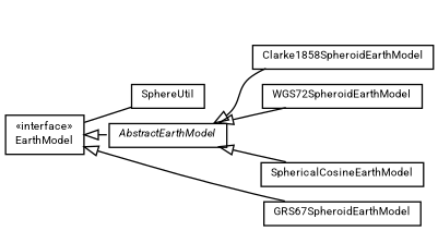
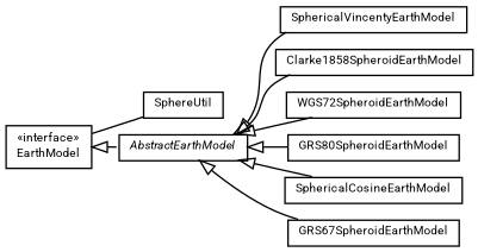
  digraph {
    nodesep=0.15
    rankdir=LR
    ranksep=0.25
    node [fontcolor=black fontname=Roboto fontsize=8 margin=0 shape=plaintext]
    edge [color=black fontname=Roboto fontsize=7 labelfontname=Roboto labelfontsize=7 weight=10 arrowtail=empty dir=back]
    n1 [height=0 label=<<table title="de.lmu.ifi.dbs.elki.math.geodesy.SphereUtil" border="0" cellborder="1" cellspacing="0" cellpadding="2" href="SphereUtil.html" target="_parent"> 		<tr><td><table border="0" cellspacing="0" cellpadding="1"> 		<tr><td align="center" balign="center"> <font face="Roboto">SphereUtil</font> </td></tr> 		</table></td></tr> 		</table>> width=0]
    n2 [height=0 label=<<table title="de.lmu.ifi.dbs.elki.math.geodesy.EarthModel" border="0" cellborder="1" cellspacing="0" cellpadding="2" href="EarthModel.html" target="_parent"> 		<tr><td><table border="0" cellspacing="0" cellpadding="1"> 		<tr><td align="center" balign="center"> &#171;interface&#187; </td></tr> 		<tr><td align="center" balign="center"> <font face="Roboto">EarthModel</font> </td></tr> 		</table></td></tr> 		</table>> width=0]
    n3 [height=0 label=<<table title="de.lmu.ifi.dbs.elki.math.geodesy.AbstractEarthModel" border="0" cellborder="1" cellspacing="0" cellpadding="2" href="AbstractEarthModel.html" target="_parent"> 		<tr><td><table border="0" cellspacing="0" cellpadding="1"> 		<tr><td align="center" balign="center"> <font face="Roboto"><i>AbstractEarthModel</i></font> </td></tr> 		</table></td></tr> 		</table>> width=0]
+   n4 [height=0 label=<<table title="de.lmu.ifi.dbs.elki.math.geodesy.SphericalVincentyEarthModel" border="0" cellborder="1" cellspacing="0" cellpadding="2" href="SphericalVincentyEarthModel.html" target="_parent"> 		<tr><td><table border="0" cellspacing="0" cellpadding="1"> 		<tr><td align="center" balign="center"> <font face="Roboto">SphericalVincentyEarthModel</font> </td></tr> 		</table></td></tr> 		</table>> width=0]
    n5 [height=0 label=<<table title="de.lmu.ifi.dbs.elki.math.geodesy.Clarke1858SpheroidEarthModel" border="0" cellborder="1" cellspacing="0" cellpadding="2" href="Clarke1858SpheroidEarthModel.html" target="_parent"> 		<tr><td><table border="0" cellspacing="0" cellpadding="1"> 		<tr><td align="center" balign="center"> <font face="Roboto">Clarke1858SpheroidEarthModel</font> </td></tr> 		</table></td></tr> 		</table>> width=0]
    n6 [height=0 label=<<table title="de.lmu.ifi.dbs.elki.math.geodesy.WGS72SpheroidEarthModel" border="0" cellborder="1" cellspacing="0" cellpadding="2" href="WGS72SpheroidEarthModel.html" target="_parent"> 		<tr><td><table border="0" cellspacing="0" cellpadding="1"> 		<tr><td align="center" balign="center"> <font face="Roboto">WGS72SpheroidEarthModel</font> </td></tr> 		</table></td></tr> 		</table>> width=0]
+   n7 [height=0 label=<<table title="de.lmu.ifi.dbs.elki.math.geodesy.GRS80SpheroidEarthModel" border="0" cellborder="1" cellspacing="0" cellpadding="2" href="GRS80SpheroidEarthModel.html" target="_parent"> 		<tr><td><table border="0" cellspacing="0" cellpadding="1"> 		<tr><td align="center" balign="center"> <font face="Roboto">GRS80SpheroidEarthModel</font> </td></tr> 		</table></td></tr> 		</table>> width=0]
    n8 [height=0 label=<<table title="de.lmu.ifi.dbs.elki.math.geodesy.SphericalCosineEarthModel" border="0" cellborder="1" cellspacing="0" cellpadding="2" href="SphericalCosineEarthModel.html" target="_parent"> 		<tr><td><table border="0" cellspacing="0" cellpadding="1"> 		<tr><td align="center" balign="center"> <font face="Roboto">SphericalCosineEarthModel</font> </td></tr> 		</table></td></tr> 		</table>> width=0]
    n9 [height=0 label=<<table title="de.lmu.ifi.dbs.elki.math.geodesy.GRS67SpheroidEarthModel" border="0" cellborder="1" cellspacing="0" cellpadding="2" href="GRS67SpheroidEarthModel.html" target="_parent"> 		<tr><td><table border="0" cellspacing="0" cellpadding="1"> 		<tr><td align="center" balign="center"> <font face="Roboto">GRS67SpheroidEarthModel</font> </td></tr> 		</table></td></tr> 		</table>> width=0]
    n2 -> n1 [arrowhead=none weight=2 arrowtail="" dir=""]
    n2 -> n3 [style=dashed weight=9]
+   n3 -> n4
    n3 -> n5
    n3 -> n6
+   n3 -> n7
    n3 -> n8
-   n2 -> n9
+   n3 -> n9
  }
